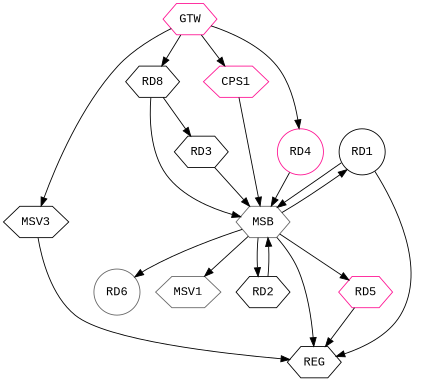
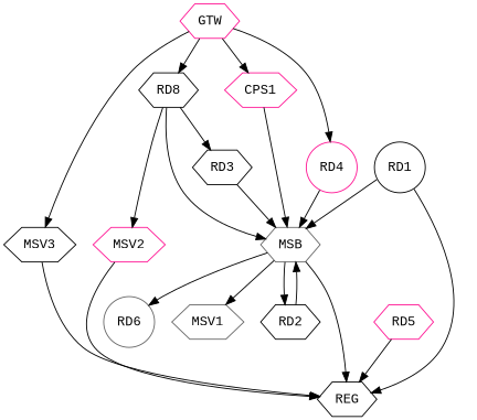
  strict digraph {
    fontname="Liberation Mono"
    node [color=black fontname="Liberation Mono" shape=hexagon]
    edge [fontname="Liberation Mono"]
    n1 [label=RD1 shape=circle]
    n2 [label=REG]
    n3 [color=gray40 label=MSB]
    n4 [color=deeppink label=RD4 shape=circle]
    n5 [label=RD2]
    n6 [color=deeppink label=RD5]
    n7 [color=gray40 label=RD6 shape=circle]
    n8 [color=gray40 label=MSV1]
    n9 [label=RD3]
    n10 [label=RD8]
+   n11 [color=deeppink label=MSV2]
    n12 [color=deeppink label=CPS1]
    n13 [color=deeppink label=GTW]
    n14 [label=MSV3]
    n1 -> n2
    n1 -> n3
-   n3 -> n1
    n3 -> n2
    n3 -> n5
-   n3 -> n6
    n3 -> n7
    n3 -> n8
    n4 -> n3
    n5 -> n3
    n6 -> n2
    n9 -> n3
    n10 -> n3
    n10 -> n9
+   n10 -> n11
+   n11 -> n2
    n12 -> n3
    n13 -> n4
    n13 -> n10
    n13 -> n12
    n13 -> n14
    n14 -> n2
  }
